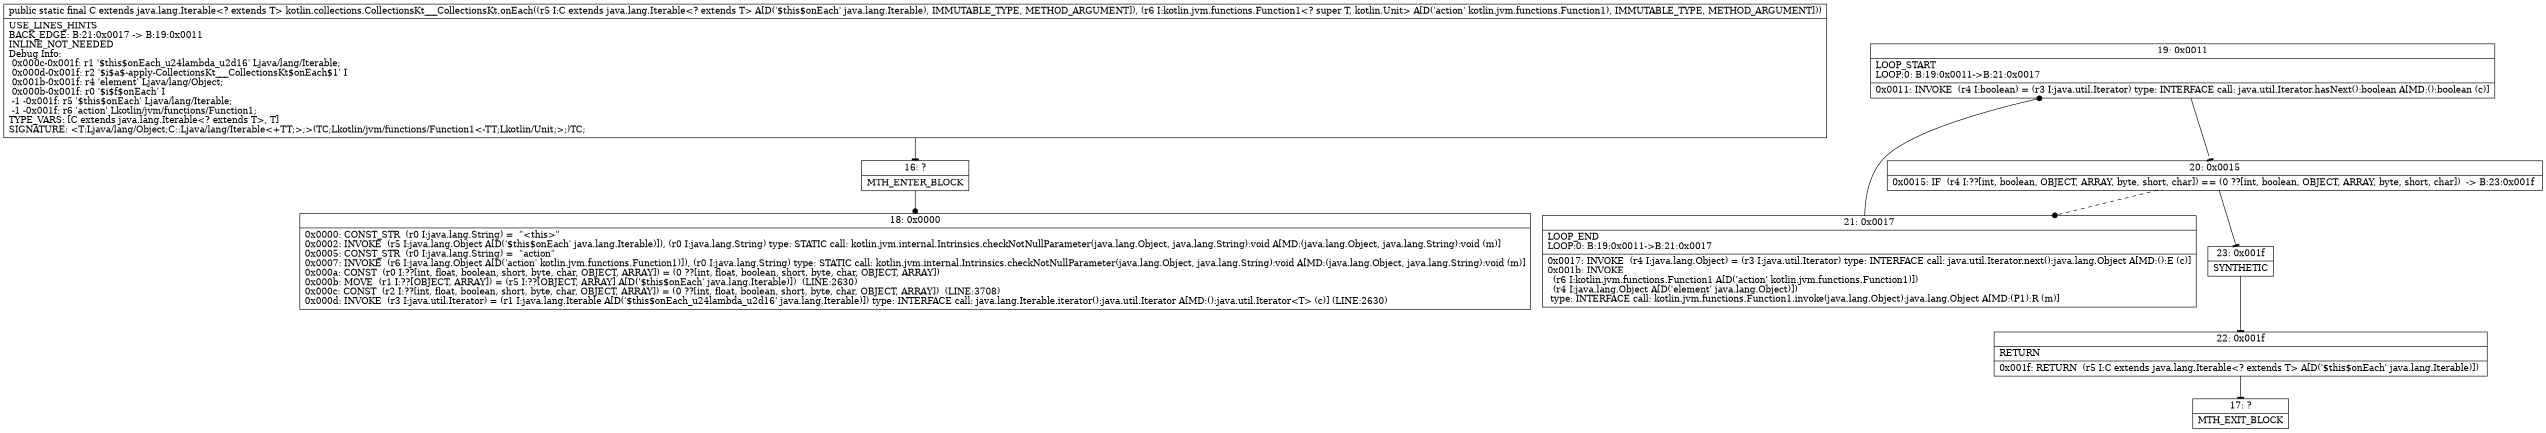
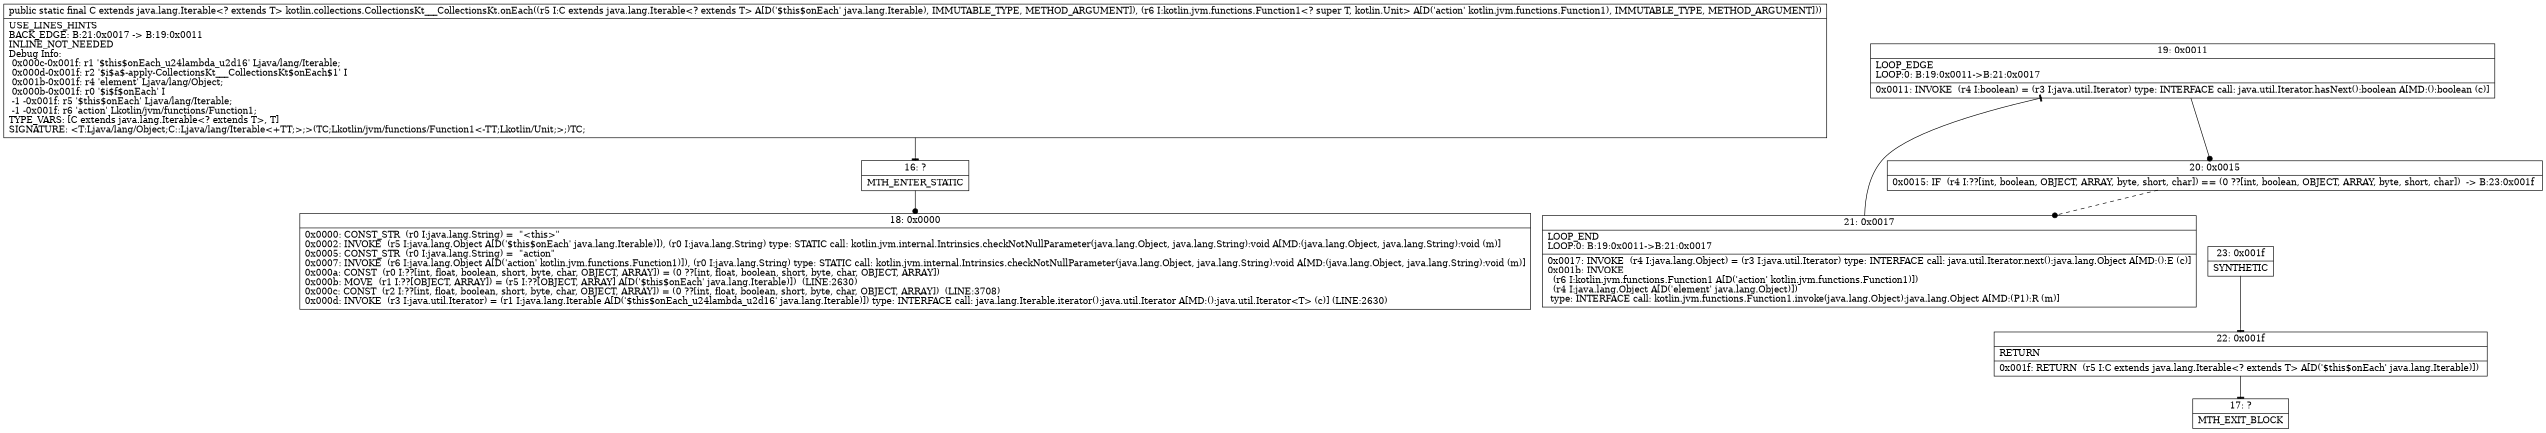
  digraph {
    node [shape=record]
    edge [arrowhead=tee]
-   n1 [label="{16\:\ ?|MTH_ENTER_BLOCK\l}"]
+   n1 [label="{16\:\ ?|MTH_ENTER_STATIC\l}"]
    n2 [label="{18\:\ 0x0000|0x0000: CONST_STR  (r0 I:java.lang.String) =  \"\<this\>\" \l0x0002: INVOKE  (r5 I:java.lang.Object A[D('$this$onEach' java.lang.Iterable)]), (r0 I:java.lang.String) type: STATIC call: kotlin.jvm.internal.Intrinsics.checkNotNullParameter(java.lang.Object, java.lang.String):void A[MD:(java.lang.Object, java.lang.String):void (m)]\l0x0005: CONST_STR  (r0 I:java.lang.String) =  \"action\" \l0x0007: INVOKE  (r6 I:java.lang.Object A[D('action' kotlin.jvm.functions.Function1)]), (r0 I:java.lang.String) type: STATIC call: kotlin.jvm.internal.Intrinsics.checkNotNullParameter(java.lang.Object, java.lang.String):void A[MD:(java.lang.Object, java.lang.String):void (m)]\l0x000a: CONST  (r0 I:??[int, float, boolean, short, byte, char, OBJECT, ARRAY]) = (0 ??[int, float, boolean, short, byte, char, OBJECT, ARRAY]) \l0x000b: MOVE  (r1 I:??[OBJECT, ARRAY]) = (r5 I:??[OBJECT, ARRAY] A[D('$this$onEach' java.lang.Iterable)])  (LINE:2630)\l0x000c: CONST  (r2 I:??[int, float, boolean, short, byte, char, OBJECT, ARRAY]) = (0 ??[int, float, boolean, short, byte, char, OBJECT, ARRAY])  (LINE:3708)\l0x000d: INVOKE  (r3 I:java.util.Iterator) = (r1 I:java.lang.Iterable A[D('$this$onEach_u24lambda_u2d16' java.lang.Iterable)]) type: INTERFACE call: java.lang.Iterable.iterator():java.util.Iterator A[MD:():java.util.Iterator\<T\> (c)] (LINE:2630)\l}"]
-   n3 [label="{19\:\ 0x0011|LOOP_START\lLOOP:0: B:19:0x0011\-\>B:21:0x0017\l|0x0011: INVOKE  (r4 I:boolean) = (r3 I:java.util.Iterator) type: INTERFACE call: java.util.Iterator.hasNext():boolean A[MD:():boolean (c)]\l}"]
+   n3 [label="{19\:\ 0x0011|LOOP_EDGE\lLOOP:0: B:19:0x0011\-\>B:21:0x0017\l|0x0011: INVOKE  (r4 I:boolean) = (r3 I:java.util.Iterator) type: INTERFACE call: java.util.Iterator.hasNext():boolean A[MD:():boolean (c)]\l}"]
    n4 [label="{20\:\ 0x0015|0x0015: IF  (r4 I:??[int, boolean, OBJECT, ARRAY, byte, short, char]) == (0 ??[int, boolean, OBJECT, ARRAY, byte, short, char])  \-\> B:23:0x001f \l}"]
    n5 [label="{21\:\ 0x0017|LOOP_END\lLOOP:0: B:19:0x0011\-\>B:21:0x0017\l|0x0017: INVOKE  (r4 I:java.lang.Object) = (r3 I:java.util.Iterator) type: INTERFACE call: java.util.Iterator.next():java.lang.Object A[MD:():E (c)]\l0x001b: INVOKE  \l  (r6 I:kotlin.jvm.functions.Function1 A[D('action' kotlin.jvm.functions.Function1)])\l  (r4 I:java.lang.Object A[D('element' java.lang.Object)])\l type: INTERFACE call: kotlin.jvm.functions.Function1.invoke(java.lang.Object):java.lang.Object A[MD:(P1):R (m)]\l}"]
    n6 [label="{23\:\ 0x001f|SYNTHETIC\l}"]
    n7 [label="{22\:\ 0x001f|RETURN\l|0x001f: RETURN  (r5 I:C extends java.lang.Iterable\<? extends T\> A[D('$this$onEach' java.lang.Iterable)]) \l}"]
    n8 [label="{17\:\ ?|MTH_EXIT_BLOCK\l}"]
    n9 [label="{public static final C extends java.lang.Iterable\<? extends T\> kotlin.collections.CollectionsKt___CollectionsKt.onEach((r5 I:C extends java.lang.Iterable\<? extends T\> A[D('$this$onEach' java.lang.Iterable), IMMUTABLE_TYPE, METHOD_ARGUMENT]), (r6 I:kotlin.jvm.functions.Function1\<? super T, kotlin.Unit\> A[D('action' kotlin.jvm.functions.Function1), IMMUTABLE_TYPE, METHOD_ARGUMENT]))  | USE_LINES_HINTS\lBACK_EDGE: B:21:0x0017 \-\> B:19:0x0011\lINLINE_NOT_NEEDED\lDebug Info:\l  0x000c\-0x001f: r1 '$this$onEach_u24lambda_u2d16' Ljava\/lang\/Iterable;\l  0x000d\-0x001f: r2 '$i$a$\-apply\-CollectionsKt___CollectionsKt$onEach$1' I\l  0x001b\-0x001f: r4 'element' Ljava\/lang\/Object;\l  0x000b\-0x001f: r0 '$i$f$onEach' I\l  \-1 \-0x001f: r5 '$this$onEach' Ljava\/lang\/Iterable;\l  \-1 \-0x001f: r6 'action' Lkotlin\/jvm\/functions\/Function1;\lTYPE_VARS: [C extends java.lang.Iterable\<? extends T\>, T]\lSIGNATURE: \<T:Ljava\/lang\/Object;C::Ljava\/lang\/Iterable\<+TT;\>;\>(TC;Lkotlin\/jvm\/functions\/Function1\<\-TT;Lkotlin\/Unit;\>;)TC;\l}"]
    n1 -> n2 [arrowhead=dot]
-   n3 -> n4
+   n3 -> n4 [arrowhead=dot]
    n4 -> n5 [arrowhead=dot style=dashed]
-   n4 -> n6
-   n5 -> n3 [arrowhead=dot]
+   n5 -> n3
    n6 -> n7
    n7 -> n8
    n9 -> n1
  }
